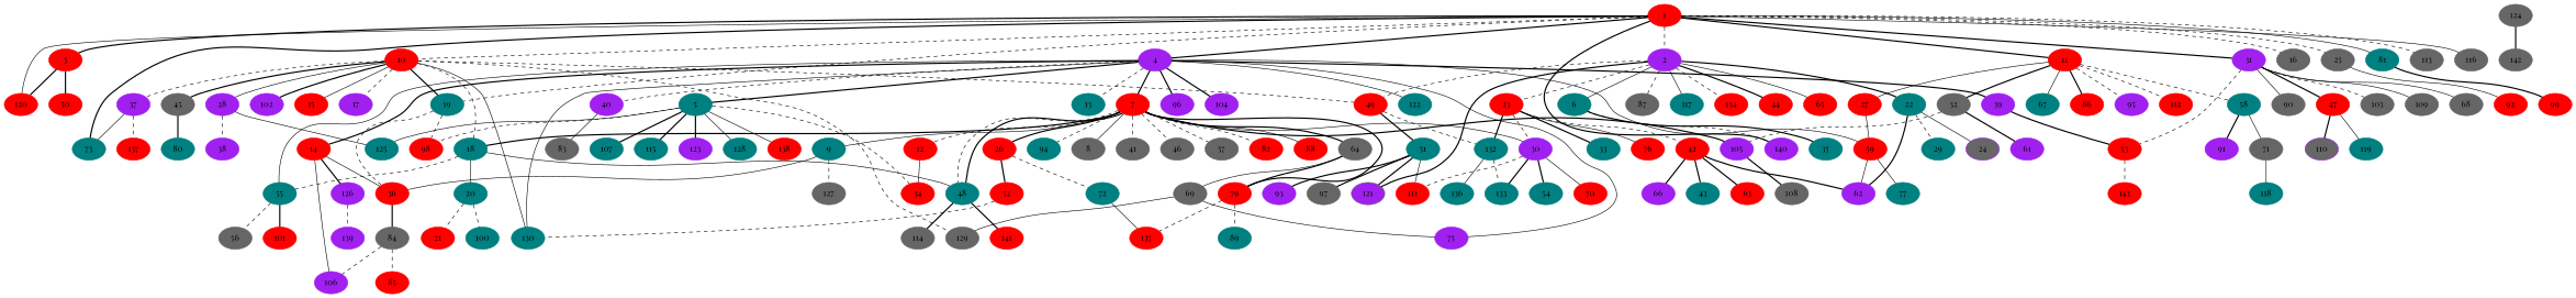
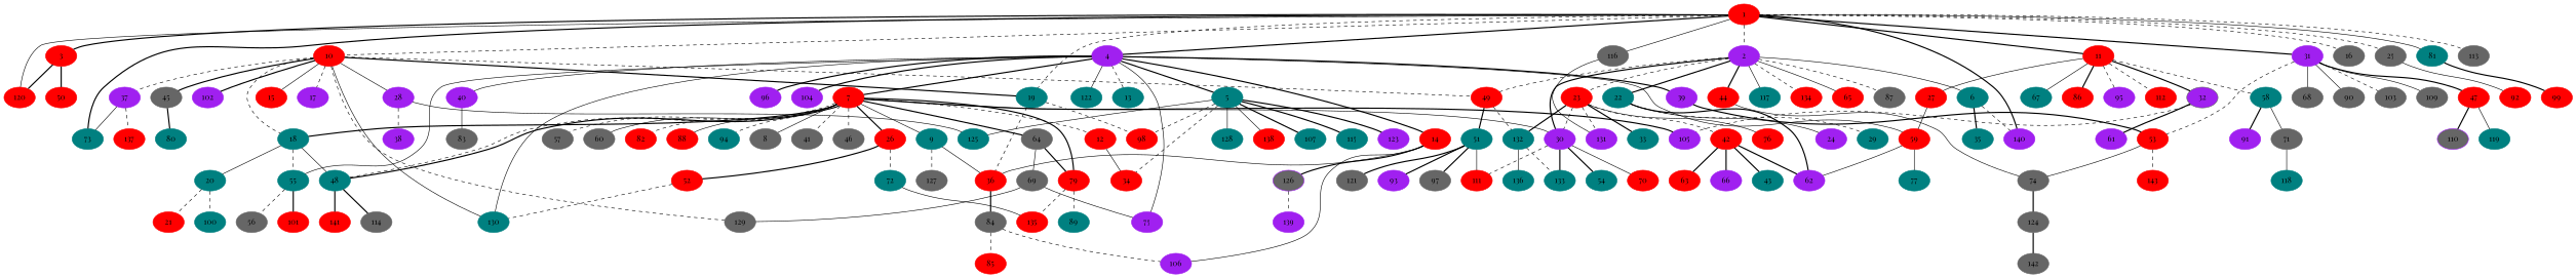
  graph {
    fontname="Playfair Display"
    node [color=red fontname="Playfair Display" style=filled]
    edge [fontname="Playfair Display" style=bold]
    2 [color=purple]
    1
    3
    4 [color=purple]
    10
    11
    16 [color=gray40]
    19 [color=teal]
    25 [color=gray40]
    31 [color=purple]
    73 [color=teal]
    81 [color=teal]
    113 [color=gray40]
    116 [color=gray40]
    120
    140 [color=purple]
    6 [color=teal]
    22 [color=teal]
    23
    30 [color=purple]
    44
    49
    65
    87 [color=gray40]
    117 [color=teal]
    134
    50
    5 [color=teal]
    7
    13 [color=teal]
    14
    39 [color=purple]
    40 [color=purple]
    55 [color=teal]
    59
    75 [color=purple]
    96 [color=purple]
    104 [color=purple]
    122 [color=teal]
    130 [color=teal]
    18 [color=teal]
    15
    17 [color=purple]
    28 [color=purple]
    37 [color=purple]
    45 [color=gray40]
    102 [color=purple]
    129 [color=gray40]
    27
-   32 [color=gray40]
+   32 [color=gray40 fillcolor=purple]
    58 [color=teal]
    67 [color=teal]
    86
    95 [color=purple]
    112
    98
    36
    92
    47
    53
    68 [color=gray40]
    90 [color=gray40]
    103 [color=gray40]
    109 [color=gray40]
    99
+   131 [color=purple]
    35 [color=teal]
-   24 [color=purple fillcolor=gray40]
+   24 [color=purple]
    29 [color=teal]
    62 [color=purple]
    33 [color=teal]
    42
    76
    132 [color=teal]
    54 [color=teal]
    70
    111
    133 [color=teal]
+   74 [color=gray40]
    51 [color=teal]
    34
    107 [color=teal]
    115 [color=teal]
    123 [color=purple]
    125 [color=teal]
    128 [color=teal]
    138
    8 [color=gray40]
    9 [color=teal]
    12
    26
    41 [color=gray40]
    46 [color=gray40]
    48 [color=teal]
    57 [color=gray40]
+   60 [color=gray40]
    64 [color=gray40]
    79
    82
    88
    94 [color=teal]
    105 [color=purple]
    106 [color=purple]
-   126 [color=purple]
+   126 [color=purple fillcolor=gray40]
    83 [color=gray40]
    56 [color=gray40]
    101
    77 [color=teal]
    127 [color=gray40]
    20 [color=teal]
    52
    72 [color=teal]
    114 [color=gray40]
    141
    69 [color=gray40]
    135
    89 [color=teal]
-   108 [color=gray40]
    84 [color=gray40]
    38 [color=purple]
    137
    80 [color=teal]
    61 [color=purple]
    71 [color=gray40]
    91 [color=purple]
    139 [color=purple]
    21
    100 [color=teal]
    43 [color=teal]
    63
    66 [color=purple]
    136 [color=teal]
    110 [color=purple fillcolor=gray40]
    119 [color=teal]
    143
    85
    124 [color=gray40]
    93 [color=purple]
    97 [color=gray40]
-   121 [color=gray40 fillcolor=purple]
+   121 [color=gray40]
    118 [color=teal]
    142 [color=gray40]
    2 -- 6 [style=solid]
    2 -- 22
    2 -- 23 [style=dashed]
-   2 -- 121
+   2 -- 30
    2 -- 44
    2 -- 49 [style=dashed]
    2 -- 65 [style=solid]
    2 -- 87 [style=dashed]
    2 -- 117 [style=solid]
    2 -- 134 [style=dashed]
    1 -- 2 [style=dashed]
    1 -- 3
    1 -- 4
    1 -- 10 [style=dashed]
    1 -- 11
    1 -- 16 [style=dashed]
    1 -- 19 [style=dashed]
    1 -- 25 [style=dashed]
    1 -- 31
    1 -- 73
    1 -- 81 [style=solid]
    1 -- 113 [style=dashed]
    1 -- 116 [style=solid]
    1 -- 120 [style=solid]
    1 -- 140
    3 -- 120
    3 -- 50
    4 -- 5
    4 -- 7
    4 -- 13 [style=dashed]
    4 -- 14
    4 -- 39
-   4 -- 40 [style=dashed]
+   4 -- 40 [style=solid]
    4 -- 55 [style=solid]
    4 -- 59 [style=solid]
    4 -- 75 [style=solid]
    4 -- 96
    4 -- 104
    4 -- 122 [style=solid]
    4 -- 130 [style=solid]
    10 -- 19
    10 -- 49 [style=dashed]
    10 -- 130 [style=solid]
    10 -- 18 [style=dashed]
    10 -- 15 [style=solid]
    10 -- 17 [style=dashed]
    10 -- 28 [style=solid]
    10 -- 37 [style=dashed]
    10 -- 45
    10 -- 102
    10 -- 129 [style=dashed]
    11 -- 27 [style=solid]
    11 -- 32
    11 -- 58 [style=dashed]
    11 -- 67 [style=solid]
    11 -- 86
    11 -- 95 [style=dashed]
    11 -- 112 [style=dashed]
    19 -- 98 [style=dashed]
    19 -- 36 [style=dashed]
    25 -- 92 [style=solid]
    31 -- 47
    31 -- 53 [style=dashed]
    31 -- 68 [style=solid]
    31 -- 90 [style=solid]
    31 -- 103 [style=dashed]
    31 -- 109 [style=solid]
    81 -- 99
+   116 -- 131 [style=solid]
    6 -- 140 [style=dashed]
    6 -- 35
    22 -- 24 [style=solid]
    22 -- 29 [style=dashed]
    22 -- 62
    23 -- 30 [style=dashed]
+   23 -- 131 [style=dashed]
    23 -- 33
    23 -- 42 [style=dashed]
    23 -- 76 [style=solid]
    23 -- 132
    30 -- 54
    30 -- 70 [style=solid]
    30 -- 111 [style=dashed]
    30 -- 133
+   44 -- 74 [style=solid]
    49 -- 132 [style=dashed]
    49 -- 51
    5 -- 98 [style=dashed]
    5 -- 34 [style=dashed]
    5 -- 107
    5 -- 115
    5 -- 123
    5 -- 125 [style=solid]
    5 -- 128 [style=solid]
    5 -- 138 [style=solid]
    7 -- 30 [style=solid]
    7 -- 18
    7 -- 8 [style=solid]
    7 -- 9 [style=solid]
    7 -- 12 [style=dashed]
    7 -- 26
    7 -- 41 [style=dashed]
    7 -- 46 [style=dashed]
    7 -- 48 [style=dashed]
    7 -- 48
    7 -- 57 [style=dashed]
+   7 -- 60 [style=solid]
    7 -- 64
    7 -- 79
    7 -- 82 [style=dashed]
    7 -- 88 [style=solid]
    7 -- 94 [style=dashed]
    7 -- 105
    14 -- 36 [style=solid]
    14 -- 106 [style=solid]
    14 -- 126
    39 -- 53
    40 -- 83 [style=solid]
    55 -- 56 [style=dashed]
    55 -- 101
    59 -- 62 [style=solid]
    59 -- 77 [style=solid]
    18 -- 55 [style=dashed]
    18 -- 48 [style=solid]
    18 -- 20 [style=solid]
    28 -- 125 [style=solid]
    28 -- 38 [style=dashed]
    37 -- 73 [style=solid]
    37 -- 137 [style=dashed]
    45 -- 80
    27 -- 59 [style=solid]
    32 -- 105 [style=dashed]
    32 -- 61
    58 -- 71 [style=solid]
    58 -- 91
    36 -- 84
    47 -- 110
    47 -- 119 [style=solid]
+   53 -- 74 [style=solid]
    53 -- 143 [style=dashed]
    42 -- 62
    42 -- 43
    42 -- 63
    42 -- 66
    132 -- 133 [style=dashed]
    132 -- 136 [style=solid]
+   74 -- 124
    51 -- 111 [style=solid]
    51 -- 93
    51 -- 97
    51 -- 121
    9 -- 36 [style=solid]
    9 -- 127 [style=dashed]
    12 -- 34 [style=solid]
    26 -- 52
    26 -- 72 [style=dashed]
    48 -- 114
    48 -- 141
    64 -- 79
    64 -- 69 [style=solid]
    79 -- 135 [style=dashed]
    79 -- 89 [style=dashed]
-   105 -- 108
    126 -- 139 [style=dashed]
    20 -- 21 [style=dashed]
    20 -- 100 [style=dashed]
    52 -- 130 [style=dashed]
    72 -- 135 [style=solid]
    69 -- 75 [style=solid]
    69 -- 129 [style=solid]
    84 -- 106 [style=dashed]
    84 -- 85 [style=dashed]
    71 -- 118 [style=solid]
    124 -- 142
  }
